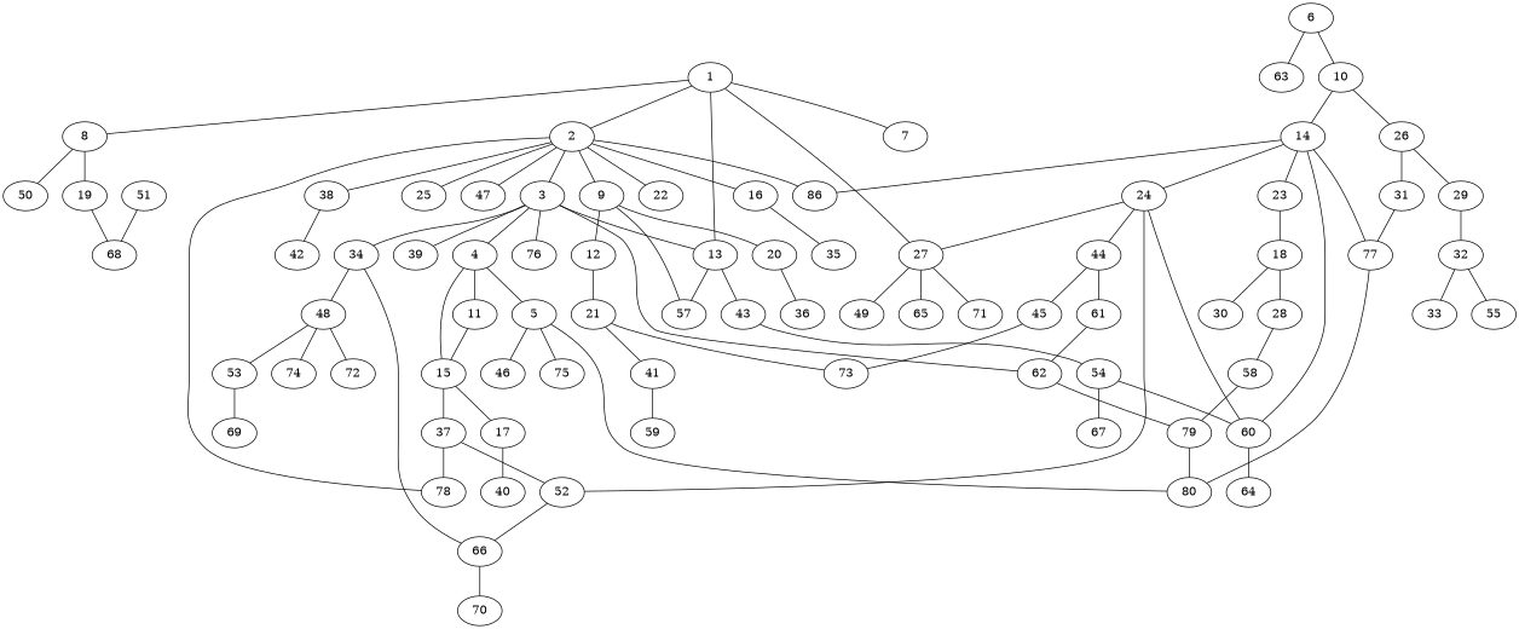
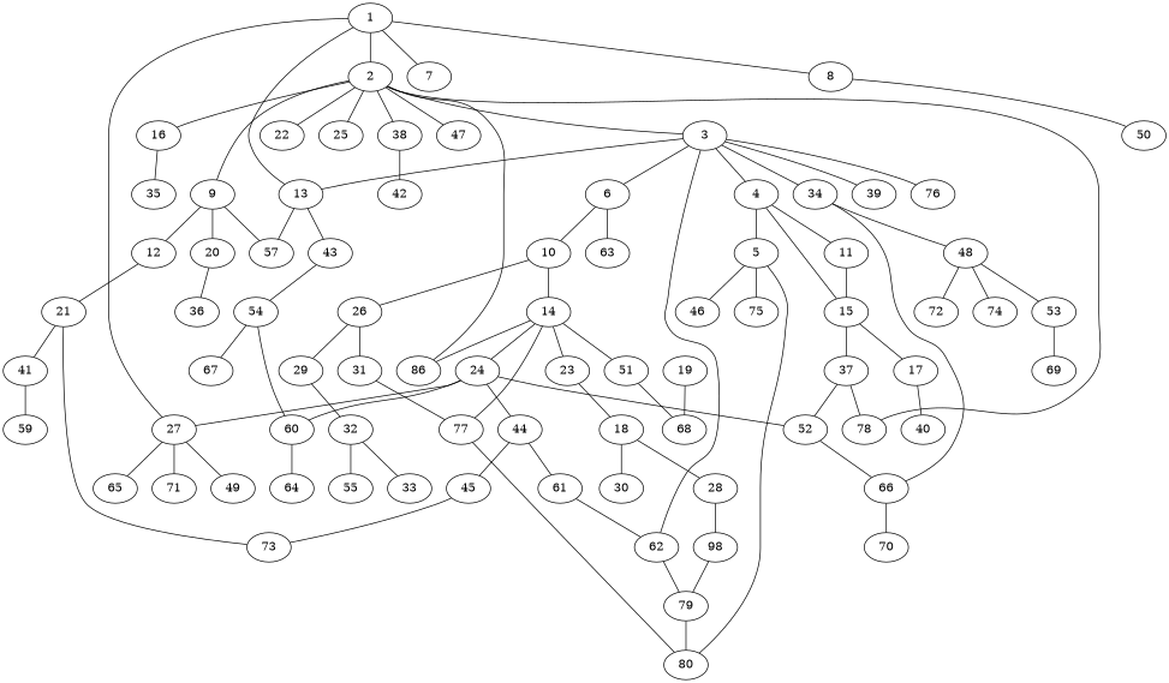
  graph {
    1
    2
    7
    8
    13
    27
    3
    9
    16
    22
    25
    38
    47
    n14 [label=86]
    78
    19
    50
    57
    43
    49
    65
    71
    4
    6
    34
    39
    62
    76
    12
    20
    35
    42
    68
    54
    5
    11
    15
    10
    63
    48
    66
    79
    21
    36
    46
    75
    80
    17
    37
    14
    26
    53
    72
    74
    70
    40
    52
    23
    24
    51
    77
    29
    31
    41
    73
    18
    28
    30
    44
    60
    32
    59
    67
-   58
+   58 [label=98]
    45
    61
    64
    33
    55
    69
    1 -- 2
    1 -- 7
    1 -- 8
    1 -- 13
    1 -- 27
    2 -- 3
    2 -- 9
    2 -- 16
    2 -- 22
    2 -- 25
    2 -- 38
    2 -- 47
    2 -- n14
    2 -- 78
-   8 -- 19
    8 -- 50
    13 -- 57
    13 -- 43
    27 -- 49
    27 -- 65
    27 -- 71
    3 -- 13
    3 -- 4
+   3 -- 6
    3 -- 34
    3 -- 39
    3 -- 62
    3 -- 76
    9 -- 57
    9 -- 12
    9 -- 20
    16 -- 35
    38 -- 42
    19 -- 68
    43 -- 54
    4 -- 5
    4 -- 11
    4 -- 15
    6 -- 10
    6 -- 63
    34 -- 48
    34 -- 66
    62 -- 79
    12 -- 21
    20 -- 36
    54 -- 60
    54 -- 67
    5 -- 46
    5 -- 75
    5 -- 80
    11 -- 15
    15 -- 17
    15 -- 37
    10 -- 14
    10 -- 26
    48 -- 53
    48 -- 72
    48 -- 74
    66 -- 70
    79 -- 80
    21 -- 41
    21 -- 73
    17 -- 40
    37 -- 78
    37 -- 52
    14 -- n14
    14 -- 23
    14 -- 24
-   14 -- 60
+   14 -- 51
    14 -- 77
    26 -- 29
    26 -- 31
    53 -- 69
    52 -- 66
    23 -- 18
    24 -- 27
    24 -- 52
    24 -- 44
    24 -- 60
    51 -- 68
    77 -- 80
    29 -- 32
    31 -- 77
    41 -- 59
    18 -- 28
    18 -- 30
    28 -- 58
    44 -- 45
    44 -- 61
    60 -- 64
    32 -- 33
    32 -- 55
    58 -- 79
    45 -- 73
    61 -- 62
  }
